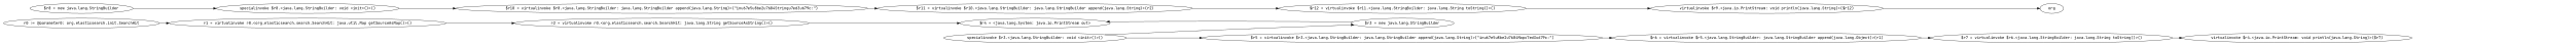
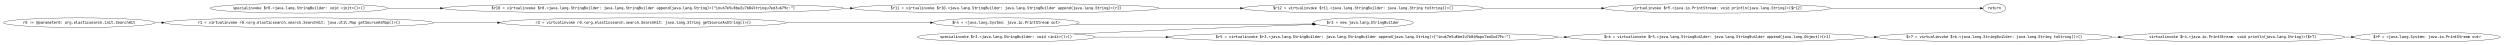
  digraph {
    fontname="JetBrains Mono"
    rankdir=LR
    node [fontname="JetBrains Mono"]
    edge [fontname="JetBrains Mono"]
    n1 [label="r0 := @parameter0: org.elasticsearch.init.SearchHit"]
    "r1 = virtualinvoke r0.<org.elasticsearch.search.SearchHit: java.util.Map getSourceAsMap()>()"
    "r2 = virtualinvoke r0.<org.elasticsearch.search.SearchHit: java.lang.String getSourceAsString()>()"
    "$r4 = <java.lang.System: java.io.PrintStream out>"
    "$r3 = new java.lang.StringBuilder"
    "specialinvoke $r3.<java.lang.StringBuilder: void <init>()>()"
    "$r5 = virtualinvoke $r3.<java.lang.StringBuilder: java.lang.StringBuilder append(java.lang.String)>(\"in\u67e5\u8be2\u7684Map\u7ed3\u679c:\")"
    "$r6 = virtualinvoke $r5.<java.lang.StringBuilder: java.lang.StringBuilder append(java.lang.Object)>(r1)"
    "$r7 = virtualinvoke $r6.<java.lang.StringBuilder: java.lang.String toString()>()"
    "virtualinvoke $r4.<java.io.PrintStream: void println(java.lang.String)>($r7)"
-   "$r8 = new java.lang.StringBuilder"
+   "$r9 = <java.lang.System: java.io.PrintStream out>"
    "specialinvoke $r8.<java.lang.StringBuilder: void <init>()>()"
    "$r10 = virtualinvoke $r8.<java.lang.StringBuilder: java.lang.StringBuilder append(java.lang.String)>(\"in\u67e5\u8be2\u7684String\u7ed3\u679c:\")"
    "$r11 = virtualinvoke $r10.<java.lang.StringBuilder: java.lang.StringBuilder append(java.lang.String)>(r2)"
    "$r12 = virtualinvoke $r11.<java.lang.StringBuilder: java.lang.String toString()>()"
    "virtualinvoke $r9.<java.io.PrintStream: void println(java.lang.String)>($r12)"
-   return [label=org]
+   return
    n1 -> "r1 = virtualinvoke r0.<org.elasticsearch.search.SearchHit: java.util.Map getSourceAsMap()>()"
    "r1 = virtualinvoke r0.<org.elasticsearch.search.SearchHit: java.util.Map getSourceAsMap()>()" -> "r2 = virtualinvoke r0.<org.elasticsearch.search.SearchHit: java.lang.String getSourceAsString()>()"
    "r2 = virtualinvoke r0.<org.elasticsearch.search.SearchHit: java.lang.String getSourceAsString()>()" -> "$r4 = <java.lang.System: java.io.PrintStream out>"
-   "$r3 = new java.lang.StringBuilder" -> "$r4 = <java.lang.System: java.io.PrintStream out>"
+   "$r4 = <java.lang.System: java.io.PrintStream out>" -> "$r3 = new java.lang.StringBuilder"
    "specialinvoke $r3.<java.lang.StringBuilder: void <init>()>()" -> "$r3 = new java.lang.StringBuilder"
    "specialinvoke $r3.<java.lang.StringBuilder: void <init>()>()" -> "$r5 = virtualinvoke $r3.<java.lang.StringBuilder: java.lang.StringBuilder append(java.lang.String)>(\"in\u67e5\u8be2\u7684Map\u7ed3\u679c:\")"
    "$r5 = virtualinvoke $r3.<java.lang.StringBuilder: java.lang.StringBuilder append(java.lang.String)>(\"in\u67e5\u8be2\u7684Map\u7ed3\u679c:\")" -> "$r6 = virtualinvoke $r5.<java.lang.StringBuilder: java.lang.StringBuilder append(java.lang.Object)>(r1)"
    "$r6 = virtualinvoke $r5.<java.lang.StringBuilder: java.lang.StringBuilder append(java.lang.Object)>(r1)" -> "$r7 = virtualinvoke $r6.<java.lang.StringBuilder: java.lang.String toString()>()"
    "$r7 = virtualinvoke $r6.<java.lang.StringBuilder: java.lang.String toString()>()" -> "virtualinvoke $r4.<java.io.PrintStream: void println(java.lang.String)>($r7)"
-   "$r8 = new java.lang.StringBuilder" -> "specialinvoke $r8.<java.lang.StringBuilder: void <init>()>()"
+   "virtualinvoke $r4.<java.io.PrintStream: void println(java.lang.String)>($r7)" -> "$r9 = <java.lang.System: java.io.PrintStream out>"
    "specialinvoke $r8.<java.lang.StringBuilder: void <init>()>()" -> "$r10 = virtualinvoke $r8.<java.lang.StringBuilder: java.lang.StringBuilder append(java.lang.String)>(\"in\u67e5\u8be2\u7684String\u7ed3\u679c:\")"
    "$r10 = virtualinvoke $r8.<java.lang.StringBuilder: java.lang.StringBuilder append(java.lang.String)>(\"in\u67e5\u8be2\u7684String\u7ed3\u679c:\")" -> "$r11 = virtualinvoke $r10.<java.lang.StringBuilder: java.lang.StringBuilder append(java.lang.String)>(r2)"
    "$r11 = virtualinvoke $r10.<java.lang.StringBuilder: java.lang.StringBuilder append(java.lang.String)>(r2)" -> "$r12 = virtualinvoke $r11.<java.lang.StringBuilder: java.lang.String toString()>()"
    "$r12 = virtualinvoke $r11.<java.lang.StringBuilder: java.lang.String toString()>()" -> "virtualinvoke $r9.<java.io.PrintStream: void println(java.lang.String)>($r12)"
    "virtualinvoke $r9.<java.io.PrintStream: void println(java.lang.String)>($r12)" -> return
  }
